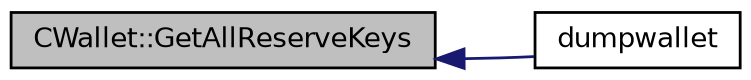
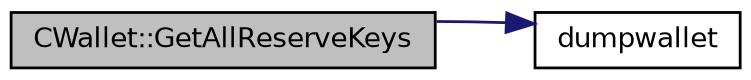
  digraph {
    rankdir=LR
    node [color=black fontname=Helvetica fontsize=10 shape=record style=filled]
    n1 [fillcolor=grey75 fontcolor=black height=0.2 label="CWallet::GetAllReserveKeys" width=0.4]
    n2 [fillcolor=white height=0.2 label=dumpwallet width=0.4]
-   n1 -> n2 [color=midnightblue dir=back fontname=Helvetica fontsize=10 labelfontname=Helvetica labelfontsize=10 style=solid]
+   n2 -> n1 [color=midnightblue dir=back fontname=Helvetica fontsize=10 labelfontname=Helvetica labelfontsize=10 style=solid]
  }
